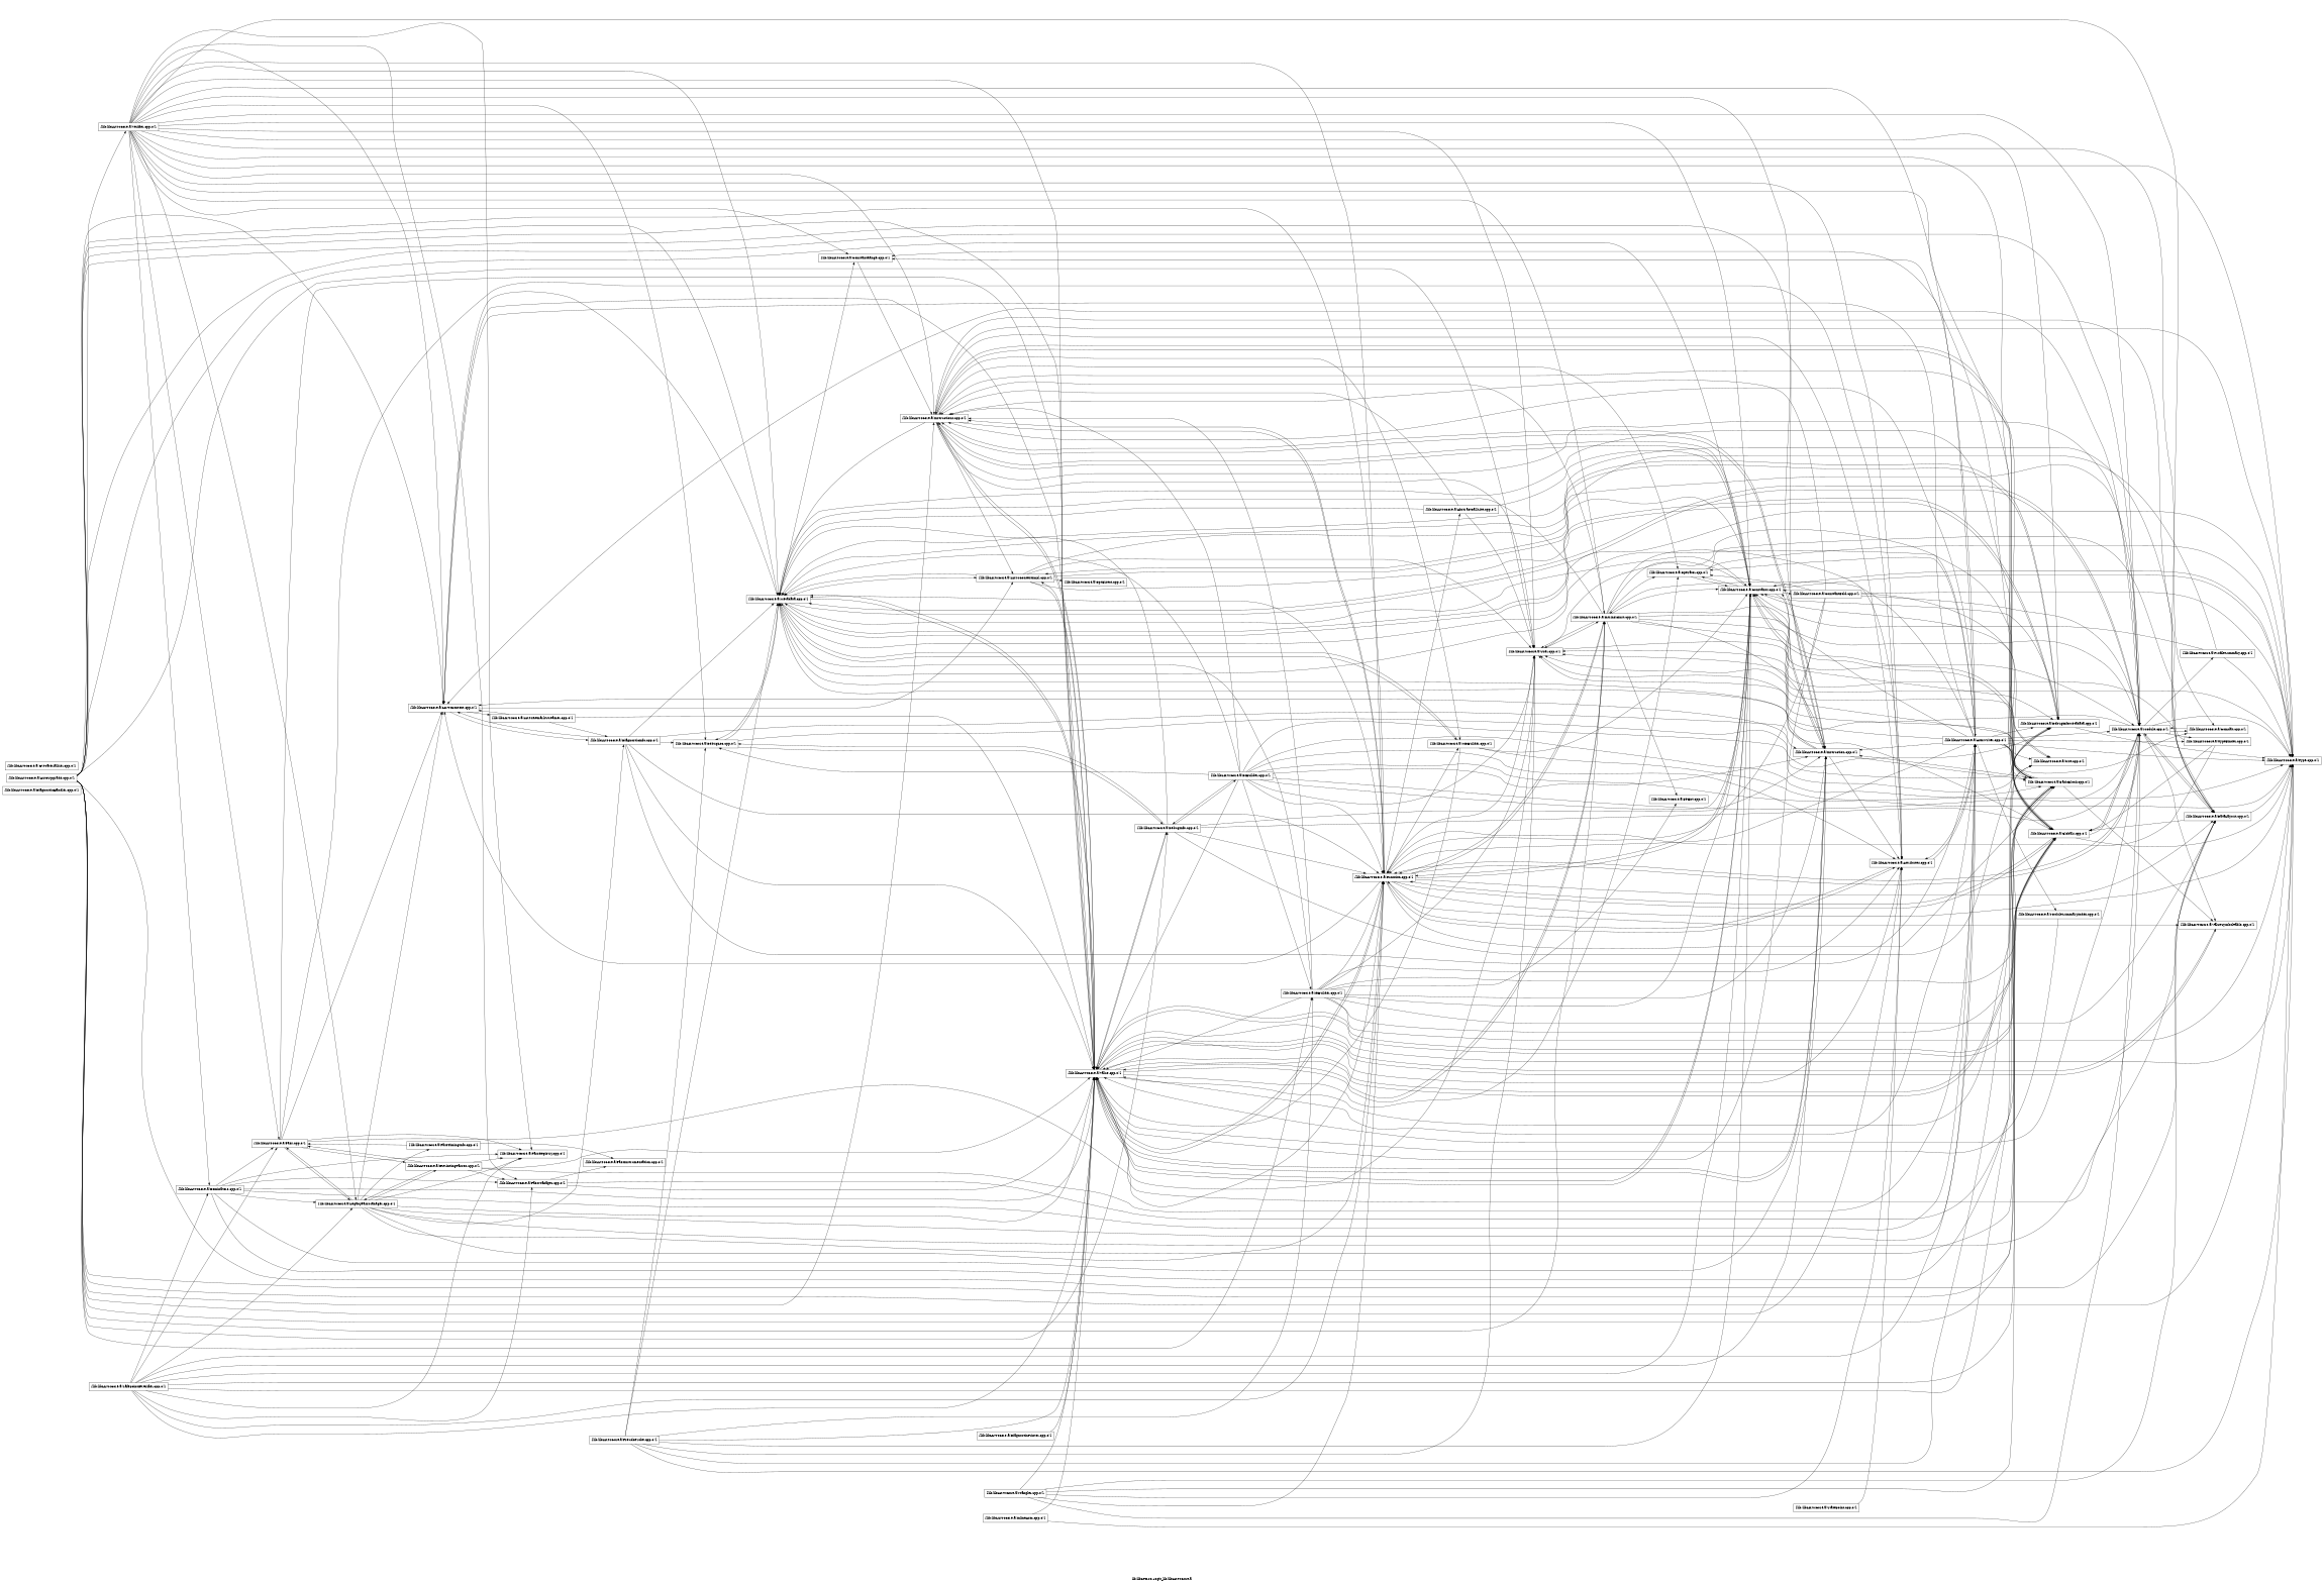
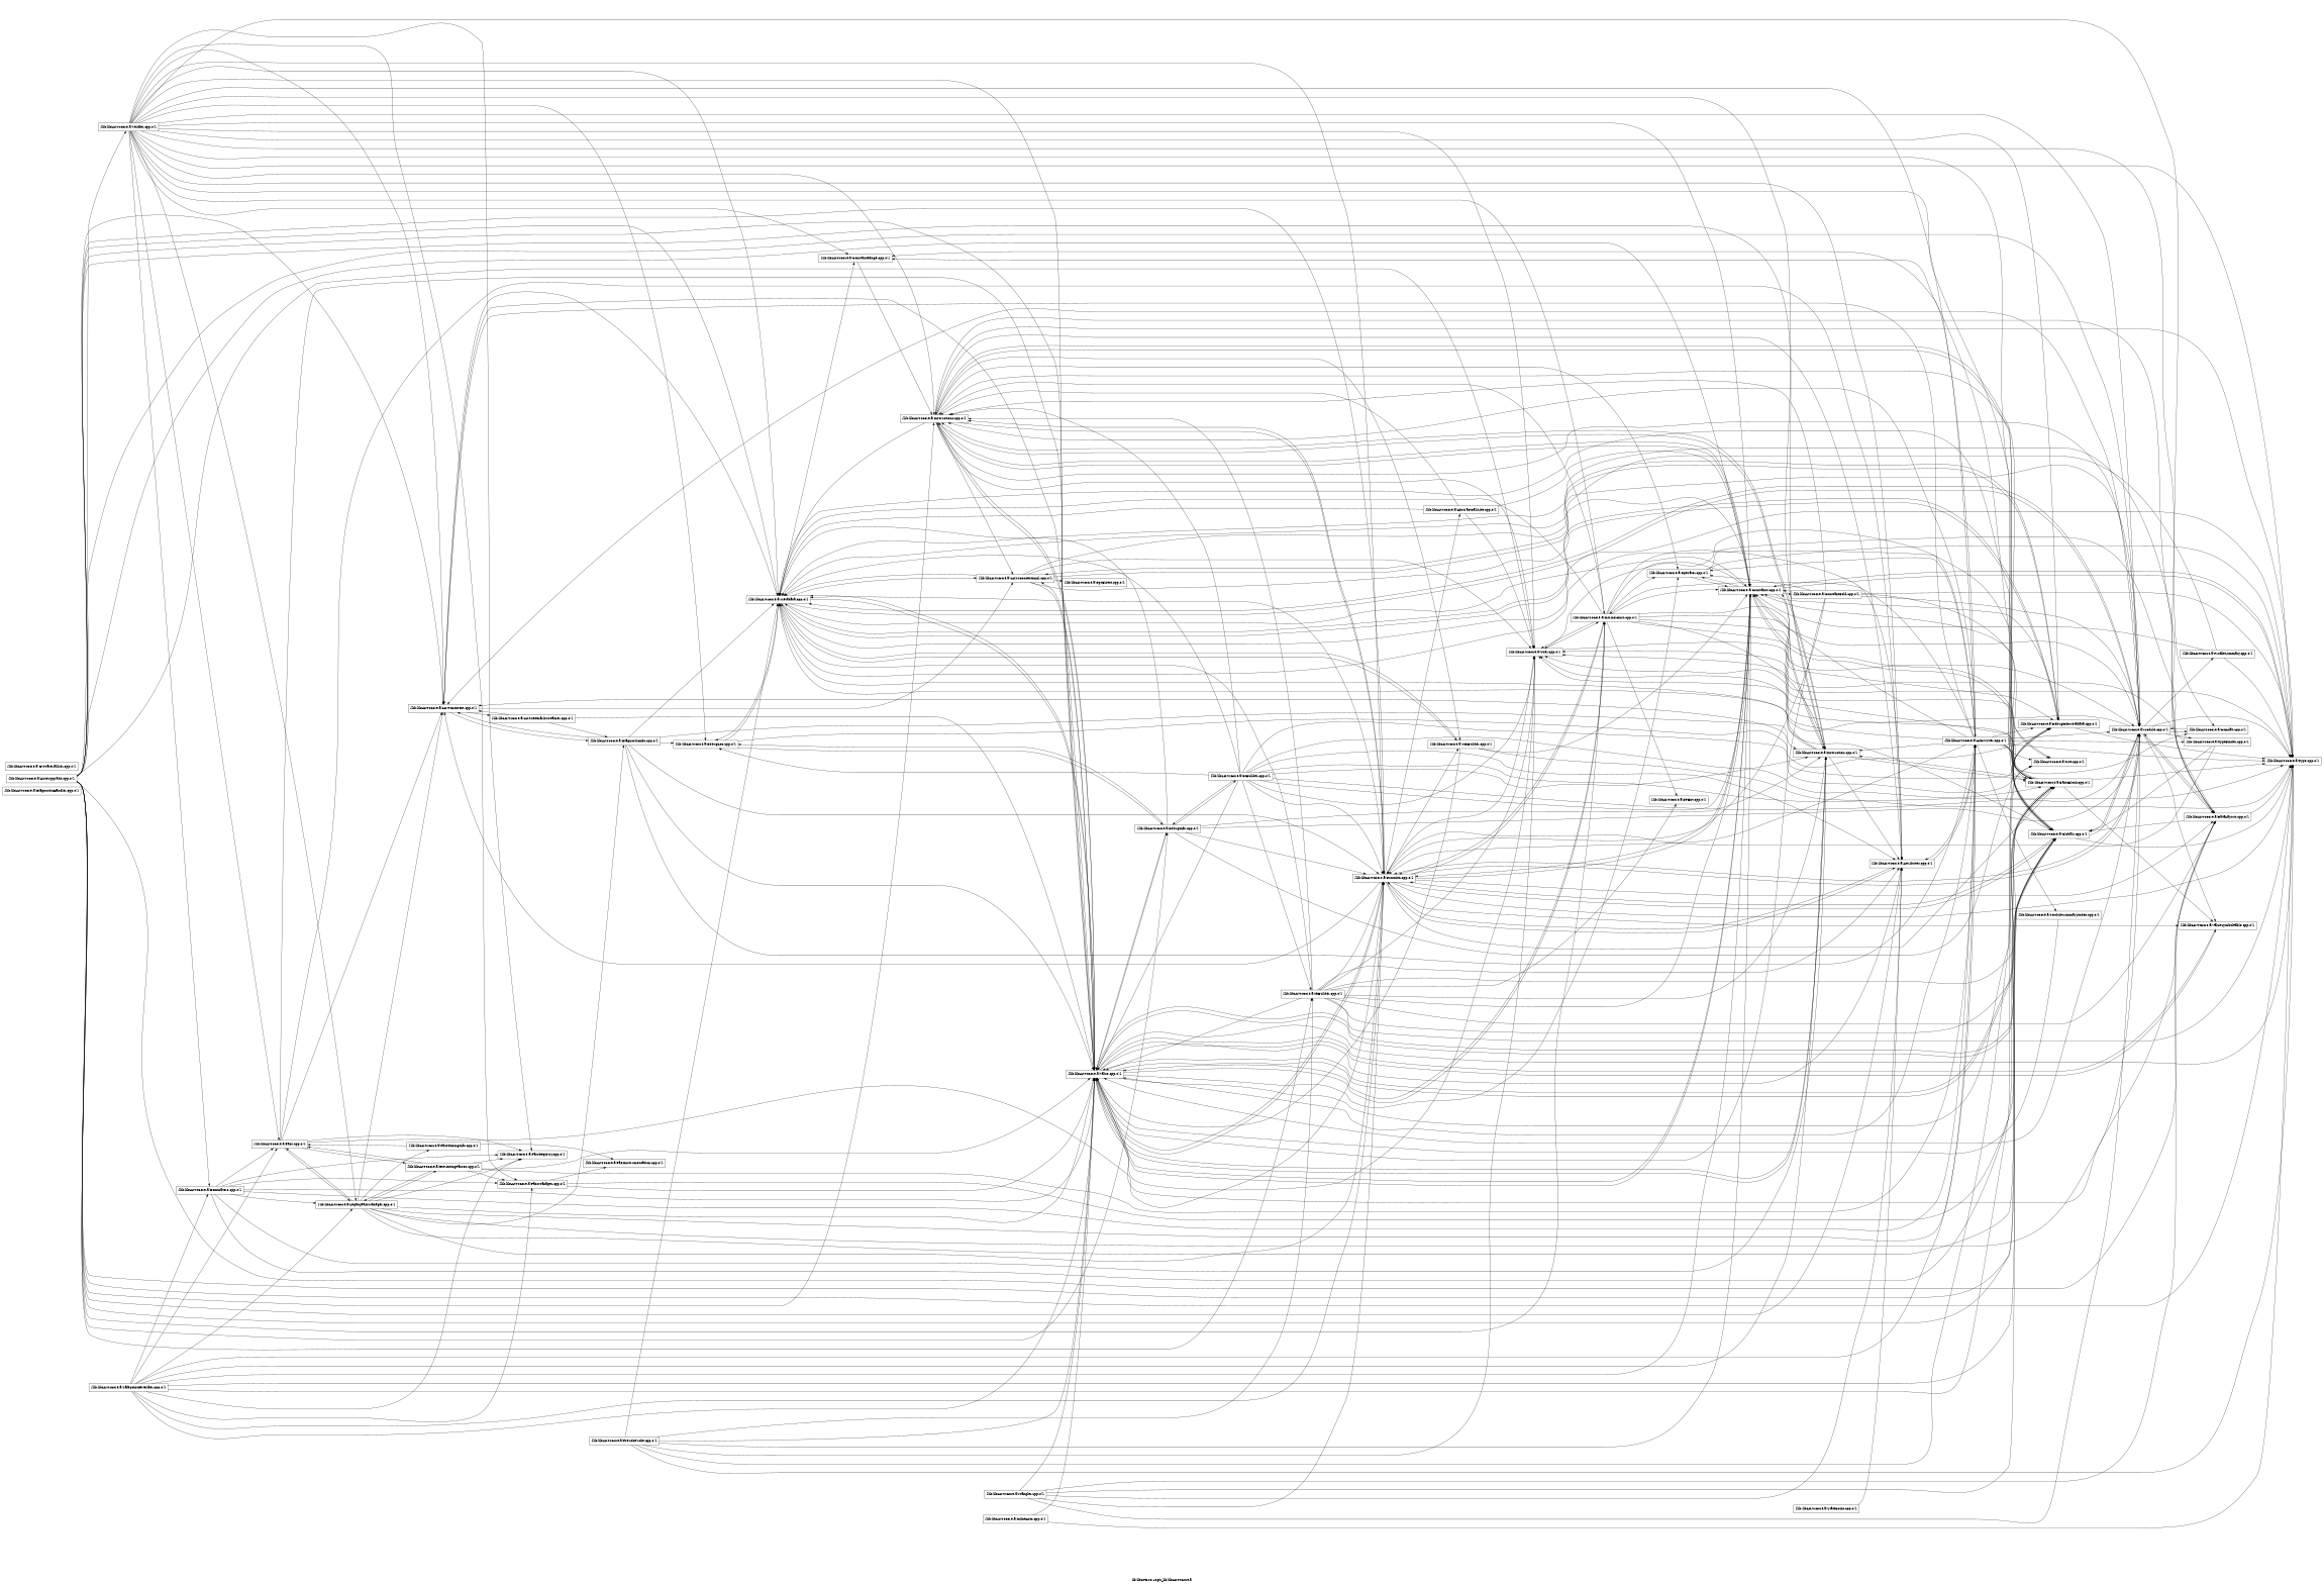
  digraph {
    label="lib/libLTO.so.13git_lib/libLLVMCore.a"
    rankdir=LR
    node [group=0 shape=box]
    n1 [label="{lib/libLLVMCore.a(DiagnosticHandler.cpp.o)}"]
    n2 [label="{lib/libLLVMCore.a(LLVMContext.cpp.o)}"]
    n3 [label="{lib/libLLVMCore.a(DiagnosticInfo.cpp.o)}"]
    n4 [label="{lib/libLLVMCore.a(LLVMContextImpl.cpp.o)}"]
    n5 [label="{lib/libLLVMCore.a(LLVMRemarkStreamer.cpp.o)}"]
    n6 [label="{lib/libLLVMCore.a(Function.cpp.o)}"]
    n7 [label="{lib/libLLVMCore.a(Metadata.cpp.o)}"]
    n8 [label="{lib/libLLVMCore.a(Value.cpp.o)}"]
    n9 [label="{lib/libLLVMCore.a(AsmWriter.cpp.o)}"]
    n10 [label="{lib/libLLVMCore.a(Instruction.cpp.o)}"]
    n11 [label="{lib/libLLVMCore.a(DebugLoc.cpp.o)}"]
    n12 [label="{lib/libLLVMCore.a(Module.cpp.o)}"]
    n13 [label="{lib/libLLVMCore.a(Constants.cpp.o)}"]
    n14 [label="{lib/libLLVMCore.a(User.cpp.o)}"]
    n15 [label="{lib/libLLVMCore.a(DebugInfoMetadata.cpp.o)}"]
    n16 [label="{lib/libLLVMCore.a(OptBisect.cpp.o)}"]
    n17 [label="{lib/libLLVMCore.a(DataLayout.cpp.o)}"]
    n18 [label="{lib/libLLVMCore.a(Globals.cpp.o)}"]
    n19 [label="{lib/libLLVMCore.a(Type.cpp.o)}"]
    n20 [label="{lib/libLLVMCore.a(ValueSymbolTable.cpp.o)}"]
    n21 [label="{lib/libLLVMCore.a(Instructions.cpp.o)}"]
    n22 [label="{lib/libLLVMCore.a(Attributes.cpp.o)}"]
    n23 [label="{lib/libLLVMCore.a(BasicBlock.cpp.o)}"]
    n24 [label="{lib/libLLVMCore.a(IntrinsicInst.cpp.o)}"]
    n25 [label="{lib/libLLVMCore.a(MDBuilder.cpp.o)}"]
    n26 [label="{lib/libLLVMCore.a(AbstractCallSite.cpp.o)}"]
    n27 [label="{lib/libLLVMCore.a(ConstantRange.cpp.o)}"]
    n28 [label="{lib/libLLVMCore.a(Operator.cpp.o)}"]
    n29 [label="{lib/libLLVMCore.a(Use.cpp.o)}"]
    n30 [label="{lib/libLLVMCore.a(DebugInfo.cpp.o)}"]
    n31 [label="{lib/libLLVMCore.a(Comdat.cpp.o)}"]
    n32 [label="{lib/libLLVMCore.a(TypeFinder.cpp.o)}"]
    n33 [label="{lib/libLLVMCore.a(ModuleSummaryIndex.cpp.o)}"]
    n34 [label="{lib/libLLVMCore.a(ProfileSummary.cpp.o)}"]
    n35 [label="{lib/libLLVMCore.a(ConstantFold.cpp.o)}"]
    n36 [label="{lib/libLLVMCore.a(FPEnv.cpp.o)}"]
    n37 [label="{lib/libLLVMCore.a(DIBuilder.cpp.o)}"]
    n38 [label="{lib/libLLVMCore.a(LegacyPassManager.cpp.o)}"]
    n39 [label="{lib/libLLVMCore.a(IRPrintingPasses.cpp.o)}"]
    n40 [label="{lib/libLLVMCore.a(Pass.cpp.o)}"]
    n41 [label="{lib/libLLVMCore.a(PassRegistry.cpp.o)}"]
    n42 [label="{lib/libLLVMCore.a(PassTimingInfo.cpp.o)}"]
    n43 [label="{lib/libLLVMCore.a(PassManager.cpp.o)}"]
    n44 [label="{lib/libLLVMCore.a(PassInstrumentation.cpp.o)}"]
    n45 [label="{lib/libLLVMCore.a(IRBuilder.cpp.o)}"]
    n46 [label="{lib/libLLVMCore.a(Mangler.cpp.o)}"]
    n47 [label="{lib/libLLVMCore.a(InlineAsm.cpp.o)}"]
    n48 [label="{lib/libLLVMCore.a(Dominators.cpp.o)}"]
    n49 [label="{lib/libLLVMCore.a(AutoUpgrade.cpp.o)}"]
    n50 [label="{lib/libLLVMCore.a(Verifier.cpp.o)}"]
    n51 [label="{lib/libLLVMCore.a(GVMaterializer.cpp.o)}"]
-   n52 [label="{lib/libLLVMCore.a(DiagnosticPrinter.cpp.o)}"]
    n53 [label="{lib/libLLVMCore.a(Statepoint.cpp.o)}"]
    n54 [label="{lib/libLLVMCore.a(SafepointIRVerifier.cpp.o)}"]
    n55 [label="{lib/libLLVMCore.a(PseudoProbe.cpp.o)}"]
    n2 -> n3
    n2 -> n4
    n2 -> n5
    n3 -> n2
    n3 -> n6
    n3 -> n7
    n3 -> n8
    n3 -> n9
    n3 -> n10
    n3 -> n11
    n4 -> n7
    n4 -> n8
    n4 -> n12
    n4 -> n13
    n4 -> n14
    n4 -> n15
    n4 -> n16
    n5 -> n2
    n5 -> n3
    n5 -> n8
    n6 -> n2
    n6 -> n7
    n6 -> n8
    n6 -> n12
    n6 -> n13
    n6 -> n14
    n6 -> n17
    n6 -> n18
    n6 -> n19
    n6 -> n20
    n6 -> n21
    n6 -> n22
    n6 -> n23
    n6 -> n24
    n6 -> n25
    n6 -> n26
    n7 -> n2
    n7 -> n4
    n7 -> n8
    n7 -> n11
    n7 -> n12
    n7 -> n13
    n7 -> n15
    n7 -> n19
    n7 -> n25
    n7 -> n27
    n8 -> n2
    n8 -> n4
    n8 -> n6
    n8 -> n7
    n8 -> n10
    n8 -> n13
    n8 -> n14
    n8 -> n17
    n8 -> n18
    n8 -> n19
    n8 -> n20
    n8 -> n21
    n8 -> n22
    n8 -> n23
    n8 -> n24
    n8 -> n28
    n8 -> n29
    n8 -> n30
    n9 -> n2
    n9 -> n6
    n9 -> n7
    n9 -> n8
    n9 -> n10
    n9 -> n12
    n9 -> n13
    n9 -> n14
    n9 -> n15
    n9 -> n18
    n9 -> n19
    n9 -> n21
    n9 -> n22
    n9 -> n23
    n9 -> n24
    n9 -> n27
    n9 -> n28
    n9 -> n29
    n9 -> n31
    n9 -> n32
    n9 -> n33
    n10 -> n7
    n10 -> n8
    n10 -> n13
    n10 -> n14
    n10 -> n21
    n10 -> n22
    n10 -> n23
    n11 -> n7
    n11 -> n15
    n11 -> n30
    n12 -> n2
    n12 -> n6
    n12 -> n7
    n12 -> n8
    n12 -> n13
    n12 -> n14
    n12 -> n17
    n12 -> n18
    n12 -> n19
    n12 -> n20
    n12 -> n31
    n12 -> n32
    n12 -> n34
    n13 -> n6
    n13 -> n8
    n13 -> n10
    n13 -> n14
    n13 -> n18
    n13 -> n19
    n13 -> n21
    n13 -> n28
    n13 -> n35
    n14 -> n24
    n14 -> n29
    n15 -> n2
    n15 -> n4
    n15 -> n7
    n15 -> n13
    n15 -> n19
    n17 -> n12
    n17 -> n18
    n17 -> n19
    n18 -> n6
    n18 -> n7
    n18 -> n8
    n18 -> n12
    n18 -> n13
    n18 -> n14
    n18 -> n19
    n18 -> n27
    n19 -> n13
    n20 -> n8
    n21 -> n4
    n21 -> n6
    n21 -> n7
    n21 -> n8
    n21 -> n10
    n21 -> n12
    n21 -> n13
    n21 -> n14
    n21 -> n17
    n21 -> n19
    n21 -> n22
    n21 -> n23
    n21 -> n25
    n21 -> n28
    n21 -> n29
    n22 -> n6
    n22 -> n9
    n23 -> n7
    n23 -> n8
    n23 -> n10
    n23 -> n13
    n23 -> n14
+   n23 -> n19
    n23 -> n20
    n23 -> n21
    n24 -> n6
    n24 -> n7
    n24 -> n8
    n24 -> n10
    n24 -> n12
    n24 -> n13
    n24 -> n14
    n24 -> n15
    n24 -> n17
    n24 -> n19
    n24 -> n21
    n24 -> n22
    n24 -> n23
    n24 -> n28
    n24 -> n36
    n25 -> n7
    n25 -> n8
    n25 -> n13
    n25 -> n19
    n26 -> n7
    n26 -> n13
    n26 -> n14
    n26 -> n21
    n27 -> n21
    n28 -> n13
    n28 -> n17
    n28 -> n19
    n30 -> n6
    n30 -> n7
    n30 -> n8
    n30 -> n10
    n30 -> n11
    n30 -> n12
    n30 -> n15
    n30 -> n37
    n31 -> n12
    n32 -> n6
    n32 -> n7
    n32 -> n18
    n33 -> n8
    n34 -> n7
    n34 -> n13
    n34 -> n19
    n35 -> n6
    n35 -> n8
    n35 -> n12
    n35 -> n13
    n35 -> n18
    n35 -> n19
    n35 -> n21
    n35 -> n28
    n37 -> n6
    n37 -> n7
    n37 -> n8
    n37 -> n10
    n37 -> n11
    n37 -> n12
    n37 -> n13
    n37 -> n14
    n37 -> n15
    n37 -> n19
    n37 -> n21
    n37 -> n22
    n37 -> n23
    n37 -> n30
    n37 -> n45
    n38 -> n2
    n38 -> n3
    n38 -> n6
    n38 -> n8
    n38 -> n9
    n38 -> n12
    n38 -> n18
    n38 -> n39
    n38 -> n40
    n38 -> n41
    n38 -> n42
    n39 -> n8
    n39 -> n9
    n39 -> n38
    n39 -> n40
    n39 -> n41
    n39 -> n43
    n40 -> n2
    n40 -> n6
    n40 -> n8
    n40 -> n22
    n40 -> n38
    n40 -> n39
    n40 -> n41
    n42 -> n40
    n42 -> n44
    n43 -> n8
    n43 -> n18
    n43 -> n44
    n45 -> n6
    n45 -> n7
    n45 -> n8
    n45 -> n10
    n45 -> n13
    n45 -> n14
    n45 -> n17
    n45 -> n18
    n45 -> n19
    n45 -> n21
    n45 -> n22
    n45 -> n23
    n45 -> n36
    n46 -> n6
    n46 -> n8
    n46 -> n12
    n46 -> n17
    n46 -> n18
    n46 -> n22
    n47 -> n8
    n47 -> n19
    n48 -> n8
    n48 -> n9
    n48 -> n10
    n48 -> n23
    n48 -> n38
    n48 -> n40
    n48 -> n41
    n48 -> n43
    n49 -> n2
    n49 -> n6
    n49 -> n7
    n49 -> n8
    n49 -> n10
    n49 -> n12
    n49 -> n13
    n49 -> n14
    n49 -> n17
    n49 -> n18
    n49 -> n19
    n49 -> n21
    n49 -> n22
    n49 -> n23
    n49 -> n24
    n49 -> n30
    n49 -> n45
    n49 -> n50
    n50 -> n2
    n50 -> n6
    n50 -> n7
    n50 -> n8
    n50 -> n9
    n50 -> n10
    n50 -> n11
    n50 -> n12
    n50 -> n13
    n50 -> n14
    n50 -> n15
    n50 -> n17
    n50 -> n18
    n50 -> n19
    n50 -> n21
    n50 -> n22
    n50 -> n23
    n50 -> n24
    n50 -> n27
    n50 -> n31
    n50 -> n38
    n50 -> n40
    n50 -> n41
    n50 -> n43
    n50 -> n48
-   n52 -> n8
    n53 -> n22
    n54 -> n6
    n54 -> n8
    n54 -> n9
    n54 -> n10
    n54 -> n13
    n54 -> n23
    n54 -> n29
    n54 -> n38
    n54 -> n40
    n54 -> n41
    n54 -> n43
    n54 -> n48
    n55 -> n7
    n55 -> n8
-   n55 -> n11
    n55 -> n13
    n55 -> n14
    n55 -> n15
    n55 -> n19
    n55 -> n45
  }
